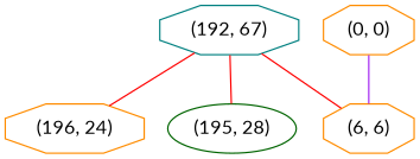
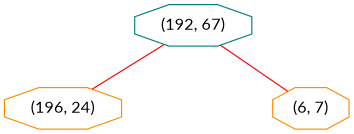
  graph {
    fontname=Lato
    node [color=darkorange fontname=Lato shape=octagon]
    edge [color=red fontname=Lato weight=1]
    n1 [color=teal label="(192, 67)"]
    n2 [label="(196, 24)"]
-   "(195, 28)" [color=darkgreen shape=ellipse]
-   "(6, 6)"
-   "(0, 0)"
+   "(6, 6)" [label="(6, 7)"]
    n1 -- n2
-   n1 -- "(195, 28)"
    n1 -- "(6, 6)"
-   "(0, 0)" -- "(6, 6)" [color=purple weight=4]
  }
